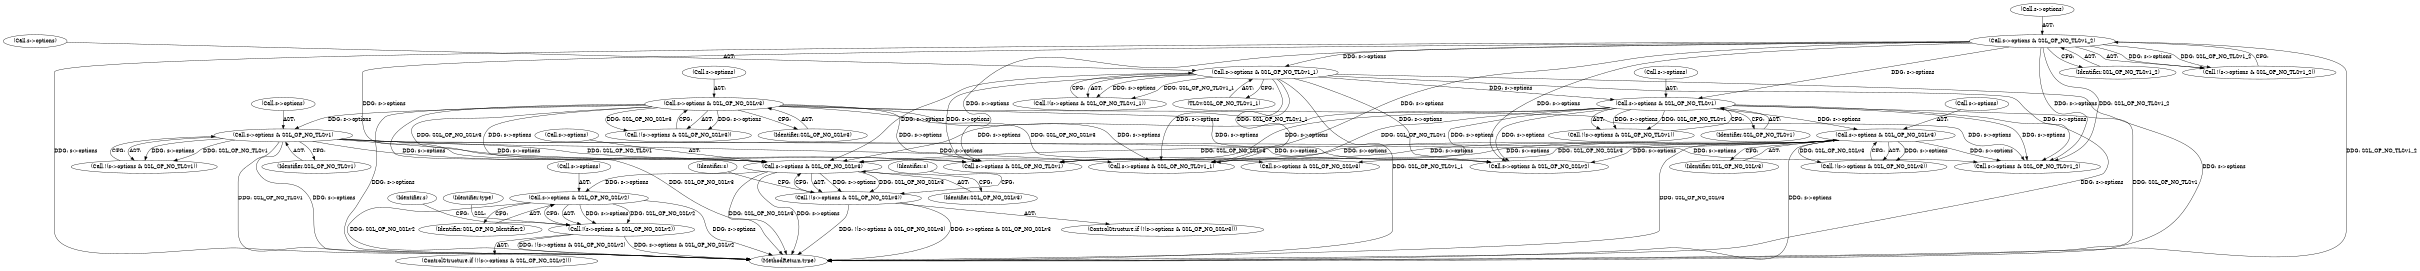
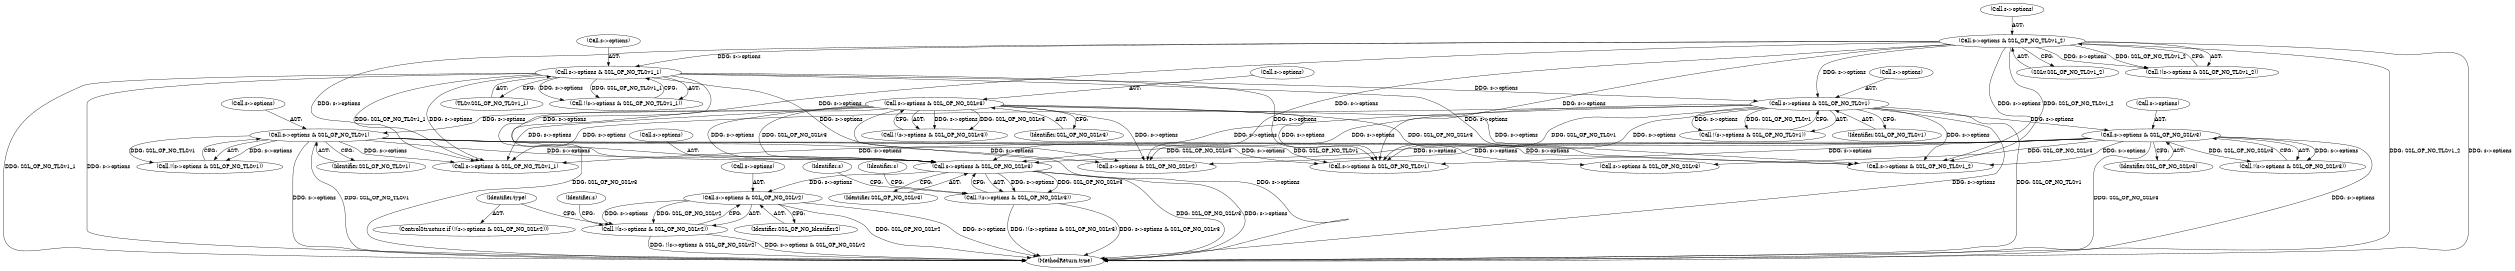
  digraph {
    n1 [label="(Call,s->options & SSL_OP_NO_SSLv3)"]
    n2 [label="(Call,!(s->options & SSL_OP_NO_SSLv3))"]
    n3 [label="(Call,s->options & SSL_OP_NO_SSLv2)"]
    n4 [label="(MethodReturn,type)"]
    n5 [label="(Identifier,SSL_OP_NO_SSLv3)"]
-   n6 [label="(ControlStructure,if (!(s->options & SSL_OP_NO_SSLv3)))"]
    n7 [label="(Call,!(s->options & SSL_OP_NO_SSLv2))"]
    n8 [label="(Identifier,SSL_OP_NO_Identifier2)"]
    n9 [label="(Call,s->options & SSL_OP_NO_TLSv1)"]
    n10 [label="(Call,!(s->options & SSL_OP_NO_TLSv1))"]
    n11 [label="(Call,s->options & SSL_OP_NO_TLSv1)"]
    n12 [label="(Identifier,SSL_OP_NO_TLSv1)"]
    n13 [label="(Call,s->options & SSL_OP_NO_TLSv1_2)"]
    n14 [label="(Call,s->options & SSL_OP_NO_SSLv2)"]
    n15 [label="(Call,s->options & SSL_OP_NO_TLSv1_1)"]
    n16 [label="(Call,s->options & SSL_OP_NO_SSLv3)"]
    n17 [label="(Call,!(s->options & SSL_OP_NO_SSLv3))"]
    n18 [label="(Identifier,SSL_OP_NO_SSLv3)"]
    n19 [label="(Call,s->options & SSL_OP_NO_SSLv3)"]
    n20 [label="(Call,s->options & SSL_OP_NO_TLSv1_2)"]
    n21 [label="(Call,s->options & SSL_OP_NO_TLSv1)"]
    n22 [label="(Call,s->options & SSL_OP_NO_TLSv1_1)"]
-   n23 [label="(Identifier,SSL_OP_NO_TLSv1_2)"]
+   n23 [label="(SSLv,SSL_OP_NO_TLSv1_2)"]
    n24 [label="(Call,!(s->options & SSL_OP_NO_TLSv1_2))"]
    n25 [label="(Call,s->options & SSL_OP_NO_SSLv3)"]
    n26 [label="(Call,!(s->options & SSL_OP_NO_TLSv1))"]
    n27 [label="(Identifier,SSL_OP_NO_TLSv1)"]
    n28 [label="(Call,!(s->options & SSL_OP_NO_TLSv1_1))"]
    n29 [label="(TLSv,SSL_OP_NO_TLSv1_1)"]
    n30 [label="(Call,!(s->options & SSL_OP_NO_SSLv3))"]
    n31 [label="(Identifier,SSL_OP_NO_SSLv3)"]
    n32 [label="(ControlStructure,if (!(s->options & SSL_OP_NO_SSLv2)))"]
    n33 [label="(Call,s->options)"]
    n34 [label="(Identifier,s)"]
    n35 [label="(Identifier,s)"]
    n36 [label="(Call,s->options)"]
    n37 [label="(Call,s->options)"]
    n38 [label="(Call,s->options)"]
    n39 [label="(Call,s->options)"]
    n40 [label="(Identifier,s)"]
    n41 [label="(Call,s->options)"]
    n42 [label="(Identifier,type)"]
    n43 [label="(Call,s->options)"]
    n44 [label="(Call,s->options)"]
    n1 -> n2 [label="AST: "]
    n1 -> n2 [label="DDG: s->options"]
    n1 -> n2 [label="DDG: SSL_OP_NO_SSLv3"]
    n1 -> n3 [label="DDG: s->options"]
    n1 -> n4 [label="DDG: SSL_OP_NO_SSLv3"]
    n1 -> n4 [label="DDG: s->options"]
    n1 -> n5 [label="CFG: "]
    n2 -> n1 [label="CFG: "]
    n2 -> n4 [label="DDG: !(s->options & SSL_OP_NO_SSLv3)"]
    n2 -> n4 [label="DDG: s->options & SSL_OP_NO_SSLv3"]
-   n2 -> n6 [label="AST: "]
    n3 -> n4 [label="DDG: SSL_OP_NO_SSLv2"]
    n3 -> n4 [label="DDG: s->options"]
    n3 -> n7 [label="AST: "]
    n3 -> n7 [label="DDG: s->options"]
    n3 -> n7 [label="DDG: SSL_OP_NO_SSLv2"]
    n3 -> n8 [label="CFG: "]
    n5 -> n1 [label="AST: "]
    n7 -> n3 [label="CFG: "]
    n7 -> n4 [label="DDG: !(s->options & SSL_OP_NO_SSLv2)"]
    n7 -> n4 [label="DDG: s->options & SSL_OP_NO_SSLv2"]
-   n7 -> n32 [label="AST: "]
+   n42 -> n32 [label="AST: "]
    n8 -> n3 [label="AST: "]
    n9 -> n1 [label="DDG: s->options"]
    n9 -> n4 [label="DDG: s->options"]
    n9 -> n4 [label="DDG: SSL_OP_NO_TLSv1"]
    n9 -> n10 [label="AST: "]
    n9 -> n10 [label="DDG: s->options"]
    n9 -> n10 [label="DDG: SSL_OP_NO_TLSv1"]
    n9 -> n11 [label="DDG: s->options"]
    n9 -> n11 [label="DDG: SSL_OP_NO_TLSv1"]
    n9 -> n12 [label="CFG: "]
    n9 -> n13 [label="DDG: s->options"]
    n9 -> n14 [label="DDG: s->options"]
    n9 -> n15 [label="DDG: s->options"]
    n10 -> n9 [label="CFG: "]
    n12 -> n9 [label="AST: "]
    n16 -> n1 [label="DDG: s->options"]
    n16 -> n1 [label="DDG: SSL_OP_NO_SSLv3"]
    n16 -> n4 [label="DDG: s->options"]
    n16 -> n4 [label="DDG: SSL_OP_NO_SSLv3"]
    n16 -> n9 [label="DDG: s->options"]
    n16 -> n11 [label="DDG: s->options"]
    n16 -> n13 [label="DDG: s->options"]
    n16 -> n14 [label="DDG: s->options"]
    n16 -> n15 [label="DDG: s->options"]
    n16 -> n17 [label="AST: "]
    n16 -> n17 [label="DDG: s->options"]
    n16 -> n17 [label="DDG: SSL_OP_NO_SSLv3"]
    n16 -> n18 [label="CFG: "]
    n16 -> n19 [label="DDG: SSL_OP_NO_SSLv3"]
    n17 -> n16 [label="CFG: "]
    n18 -> n16 [label="AST: "]
    n20 -> n1 [label="DDG: s->options"]
    n20 -> n4 [label="DDG: s->options"]
    n20 -> n4 [label="DDG: SSL_OP_NO_TLSv1_2"]
    n20 -> n11 [label="DDG: s->options"]
    n20 -> n13 [label="DDG: s->options"]
    n20 -> n13 [label="DDG: SSL_OP_NO_TLSv1_2"]
    n20 -> n14 [label="DDG: s->options"]
    n20 -> n15 [label="DDG: s->options"]
    n20 -> n21 [label="DDG: s->options"]
    n20 -> n22 [label="DDG: s->options"]
    n20 -> n23 [label="CFG: "]
    n20 -> n24 [label="AST: "]
    n20 -> n24 [label="DDG: s->options"]
    n20 -> n24 [label="DDG: SSL_OP_NO_TLSv1_2"]
    n21 -> n1 [label="DDG: s->options"]
    n21 -> n4 [label="DDG: SSL_OP_NO_TLSv1"]
    n21 -> n4 [label="DDG: s->options"]
    n21 -> n11 [label="DDG: s->options"]
    n21 -> n11 [label="DDG: SSL_OP_NO_TLSv1"]
    n21 -> n13 [label="DDG: s->options"]
    n21 -> n14 [label="DDG: s->options"]
    n21 -> n15 [label="DDG: s->options"]
    n21 -> n25 [label="DDG: s->options"]
    n21 -> n26 [label="AST: "]
    n21 -> n26 [label="DDG: s->options"]
    n21 -> n26 [label="DDG: SSL_OP_NO_TLSv1"]
    n21 -> n27 [label="CFG: "]
    n22 -> n1 [label="DDG: s->options"]
    n22 -> n4 [label="DDG: SSL_OP_NO_TLSv1_1"]
    n22 -> n4 [label="DDG: s->options"]
    n22 -> n11 [label="DDG: s->options"]
    n22 -> n13 [label="DDG: s->options"]
    n22 -> n14 [label="DDG: s->options"]
    n22 -> n15 [label="DDG: s->options"]
    n22 -> n15 [label="DDG: SSL_OP_NO_TLSv1_1"]
    n22 -> n21 [label="DDG: s->options"]
    n22 -> n28 [label="AST: "]
    n22 -> n28 [label="DDG: s->options"]
    n22 -> n28 [label="DDG: SSL_OP_NO_TLSv1_1"]
    n22 -> n29 [label="CFG: "]
    n23 -> n20 [label="AST: "]
    n24 -> n20 [label="CFG: "]
    n25 -> n1 [label="DDG: s->options"]
    n25 -> n1 [label="DDG: SSL_OP_NO_SSLv3"]
    n25 -> n4 [label="DDG: s->options"]
    n25 -> n4 [label="DDG: SSL_OP_NO_SSLv3"]
    n25 -> n11 [label="DDG: s->options"]
    n25 -> n13 [label="DDG: s->options"]
    n25 -> n14 [label="DDG: s->options"]
    n25 -> n15 [label="DDG: s->options"]
    n25 -> n19 [label="DDG: SSL_OP_NO_SSLv3"]
    n25 -> n30 [label="AST: "]
    n25 -> n30 [label="DDG: s->options"]
    n25 -> n30 [label="DDG: SSL_OP_NO_SSLv3"]
    n25 -> n31 [label="CFG: "]
    n26 -> n21 [label="CFG: "]
    n27 -> n21 [label="AST: "]
    n28 -> n22 [label="CFG: "]
    n29 -> n22 [label="AST: "]
    n30 -> n25 [label="CFG: "]
    n31 -> n25 [label="AST: "]
    n33 -> n22 [label="AST: "]
    n34 -> n2 [label="CFG: "]
    n35 -> n7 [label="CFG: "]
    n36 -> n3 [label="AST: "]
    n37 -> n25 [label="AST: "]
    n38 -> n16 [label="AST: "]
    n39 -> n9 [label="AST: "]
    n40 -> n2 [label="CFG: "]
    n41 -> n1 [label="AST: "]
-   n42 -> n7 [label="SSL: "]
+   n42 -> n7 [label="CFG: "]
    n43 -> n20 [label="AST: "]
    n44 -> n21 [label="AST: "]
  }
